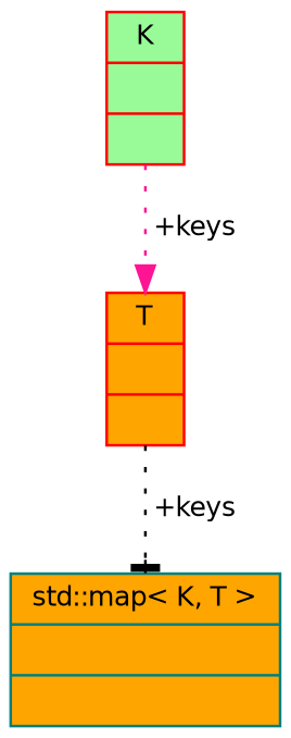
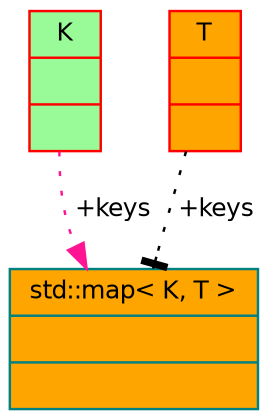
  digraph {
    node [color=red fillcolor=orange fontname=Helvetica fontsize=10 shape=record style=filled]
    edge [fontname=Helvetica fontsize=10 labelfontname=Helvetica labelfontsize=10 style=dotted]
    n1 [color=teal fontcolor=black height=0.2 label="{std::map\< K, T \>\n||}" width=0.4]
    n2 [fillcolor=palegreen height=0.2 label="{K\n||}" width=0.4]
    n3 [height=0.2 label="{T\n||}" width=0.4]
-   n2 -> n3 [arrowhead=normal color=deeppink label=" +keys"]
+   n2 -> n1 [arrowhead=normal color=deeppink label=" +keys"]
    n3 -> n1 [arrowhead=tee color=black label=" +keys"]
  }
